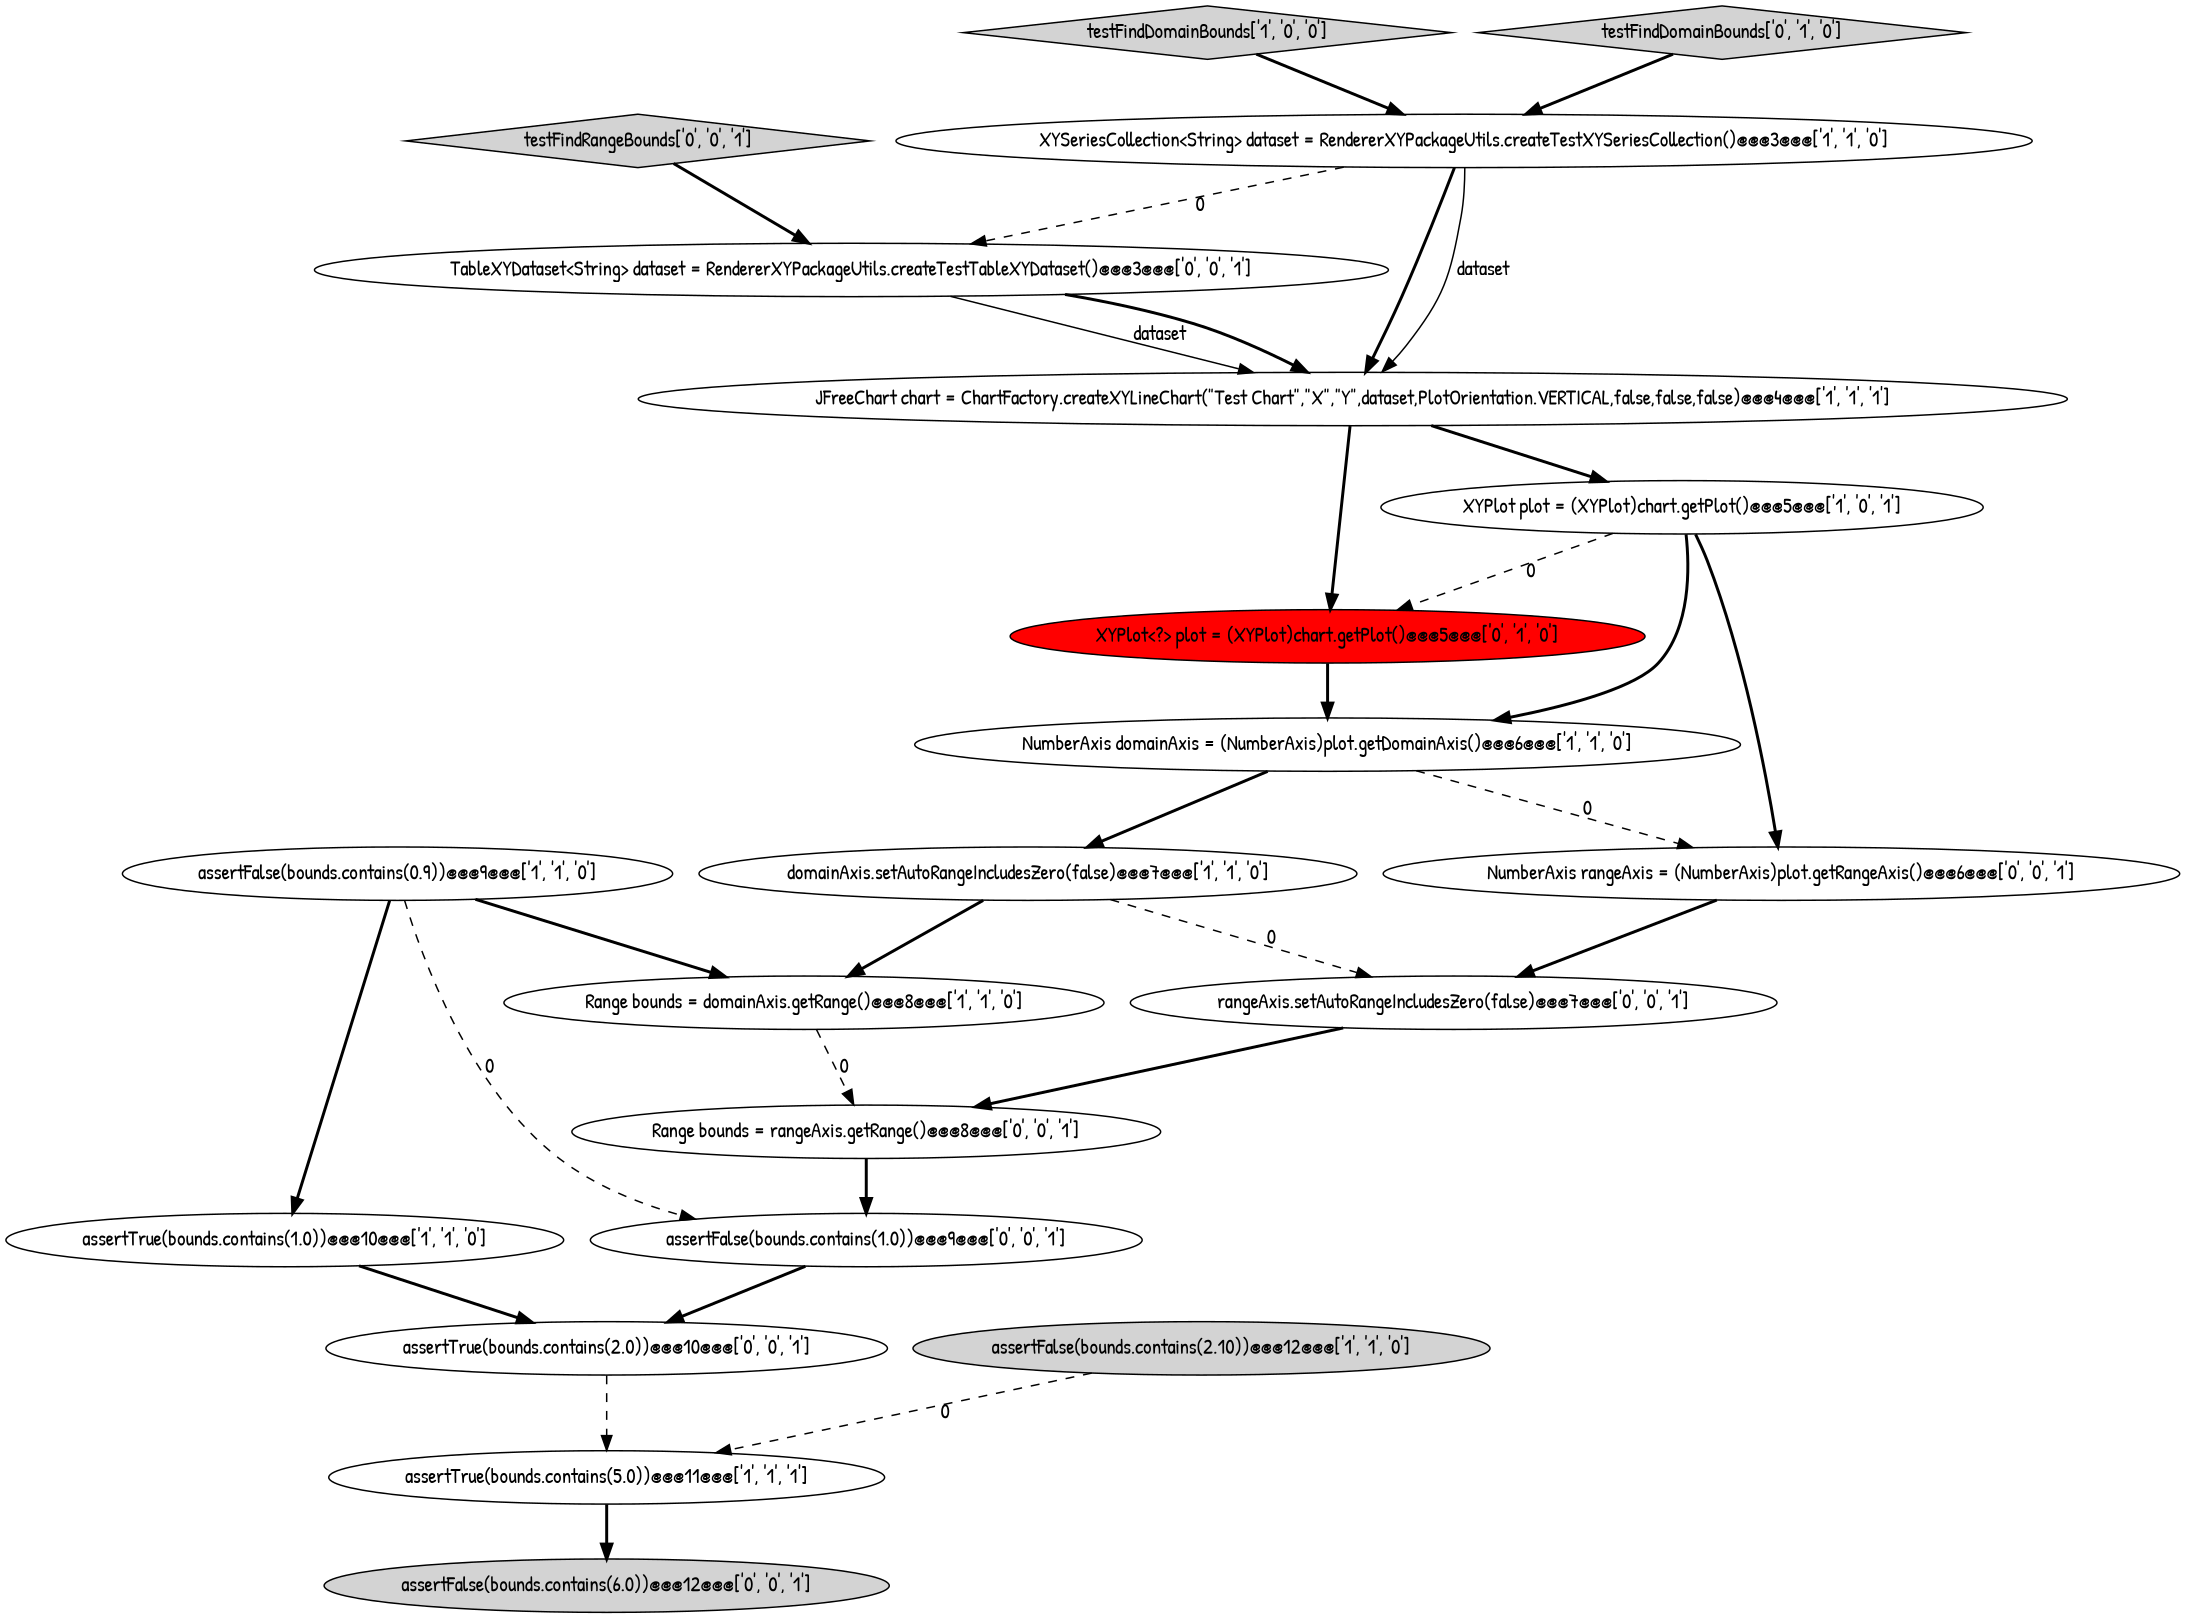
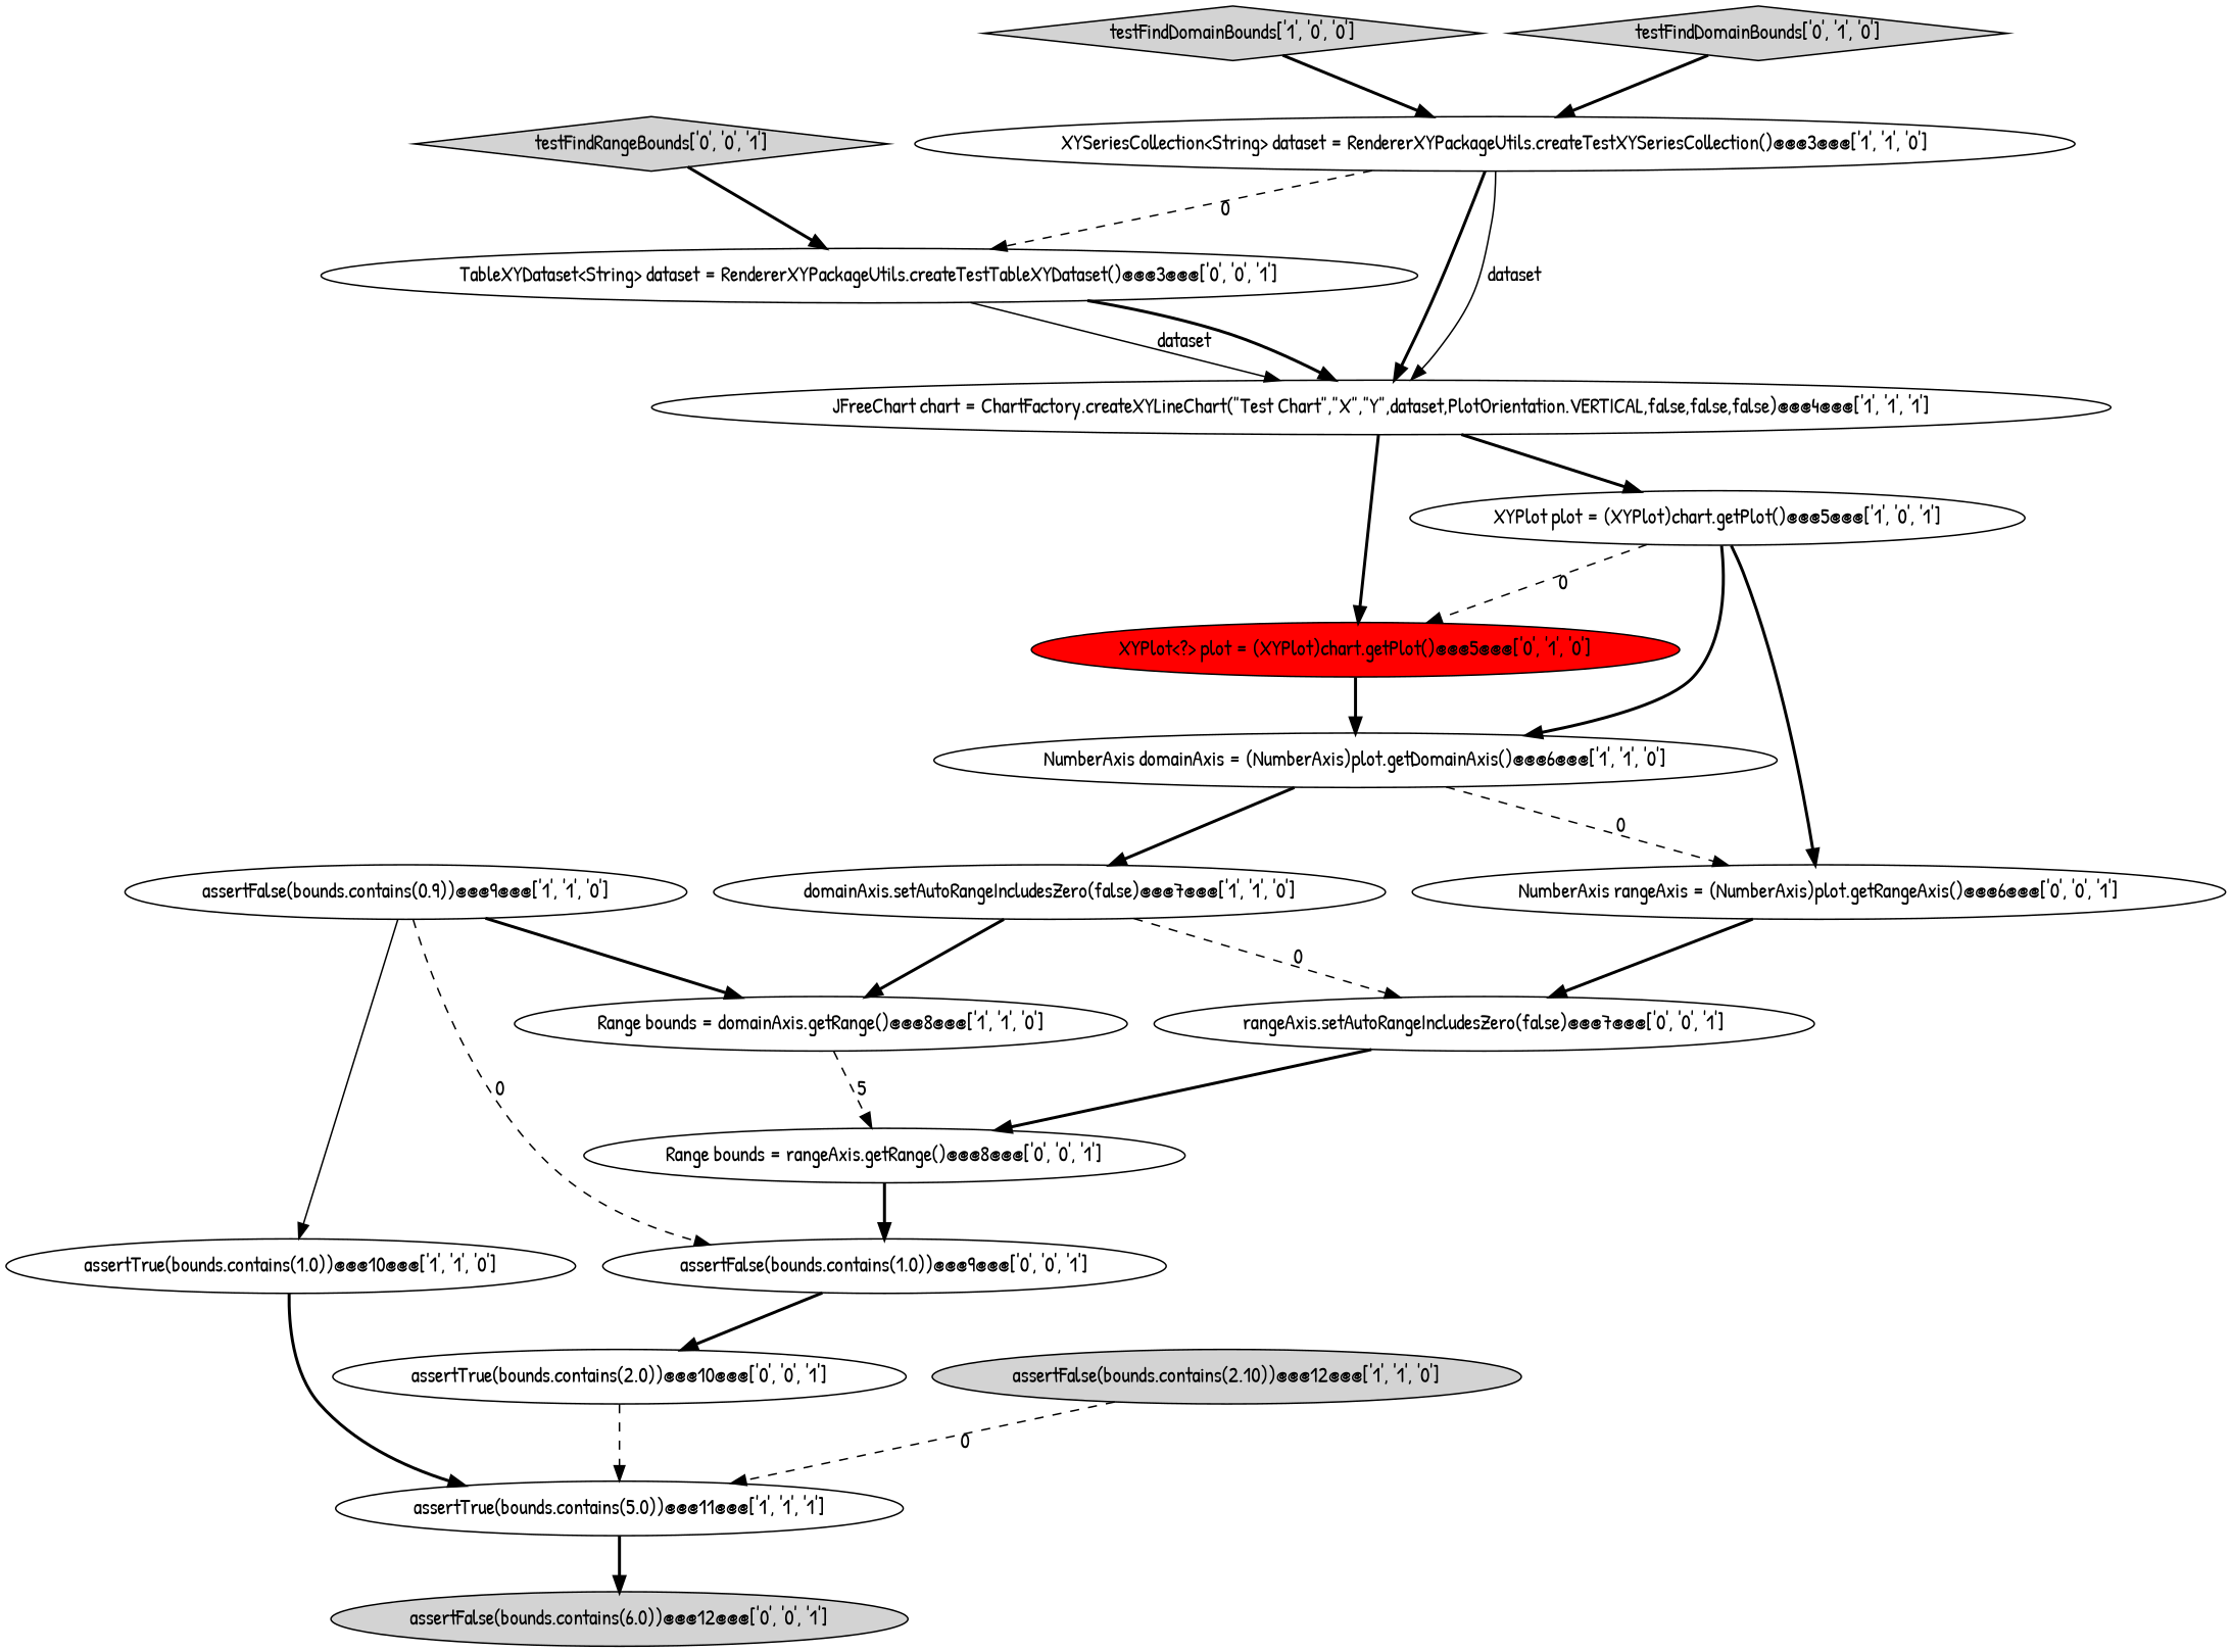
  digraph {
    fontname="Patrick Hand"
    node [fillcolor=white fontname="Patrick Hand" shape=ellipse style=filled]
    edge [fontname="Patrick Hand" style=bold]
    n1 [label="JFreeChart chart = ChartFactory.createXYLineChart(\"Test Chart\",\"X\",\"Y\",dataset,PlotOrientation.VERTICAL,false,false,false)@@@4@@@['1', '1', '1']"]
    n2 [fillcolor=red label="XYPlot<?> plot = (XYPlot)chart.getPlot()@@@5@@@['0', '1', '0']"]
    n3 [label="XYPlot plot = (XYPlot)chart.getPlot()@@@5@@@['1', '0', '1']"]
    n4 [label="NumberAxis domainAxis = (NumberAxis)plot.getDomainAxis()@@@6@@@['1', '1', '0']"]
    n5 [label="NumberAxis rangeAxis = (NumberAxis)plot.getRangeAxis()@@@6@@@['0', '0', '1']"]
    n6 [label="assertFalse(bounds.contains(0.9))@@@9@@@['1', '1', '0']"]
    n7 [label="assertFalse(bounds.contains(1.0))@@@9@@@['0', '0', '1']"]
    n8 [label="assertTrue(bounds.contains(1.0))@@@10@@@['1', '1', '0']"]
    n9 [label="Range bounds = domainAxis.getRange()@@@8@@@['1', '1', '0']"]
    n10 [label="assertTrue(bounds.contains(2.0))@@@10@@@['0', '0', '1']"]
    n11 [label="assertTrue(bounds.contains(5.0))@@@11@@@['1', '1', '1']"]
    n12 [label="domainAxis.setAutoRangeIncludesZero(false)@@@7@@@['1', '1', '0']"]
    n13 [label="Range bounds = rangeAxis.getRange()@@@8@@@['0', '0', '1']"]
    n14 [fillcolor=lightgray label="assertFalse(bounds.contains(6.0))@@@12@@@['0', '0', '1']"]
    n15 [fillcolor=lightgray label="testFindRangeBounds['0', '0', '1']" shape=diamond]
    n16 [label="TableXYDataset<String> dataset = RendererXYPackageUtils.createTestTableXYDataset()@@@3@@@['0', '0', '1']"]
    n17 [fillcolor=lightgray label="assertFalse(bounds.contains(2.10))@@@12@@@['1', '1', '0']"]
    n18 [label="rangeAxis.setAutoRangeIncludesZero(false)@@@7@@@['0', '0', '1']"]
    n19 [fillcolor=lightgray label="testFindDomainBounds['1', '0', '0']" shape=diamond]
    n20 [label="XYSeriesCollection<String> dataset = RendererXYPackageUtils.createTestXYSeriesCollection()@@@3@@@['1', '1', '0']"]
    n21 [fillcolor=lightgray label="testFindDomainBounds['0', '1', '0']" shape=diamond]
    n1 -> n2
    n1 -> n3
    n2 -> n4
    n3 -> n2 [label=0 style=dashed]
    n3 -> n4
    n3 -> n5
    n4 -> n5 [label=0 style=dashed]
    n4 -> n12
    n5 -> n18
    n6 -> n7 [label=0 style=dashed]
-   n6 -> n8
+   n6 -> n8 [style=solid]
    n6 -> n9
    n7 -> n10
-   n8 -> n10
-   n9 -> n13 [label=0 style=dashed]
+   n8 -> n11
+   n9 -> n13 [label=5 style=dashed]
    n10 -> n11 [style=dashed]
    n11 -> n14
    n12 -> n9
    n12 -> n18 [label=0 style=dashed]
    n13 -> n7
    n15 -> n16
    n16 -> n1 [label=dataset style=solid]
    n16 -> n1
    n17 -> n11 [label=0 style=dashed]
    n18 -> n13
    n19 -> n20
    n20 -> n1
    n20 -> n1 [label=dataset style=solid]
    n20 -> n16 [label=0 style=dashed]
    n21 -> n20
  }
